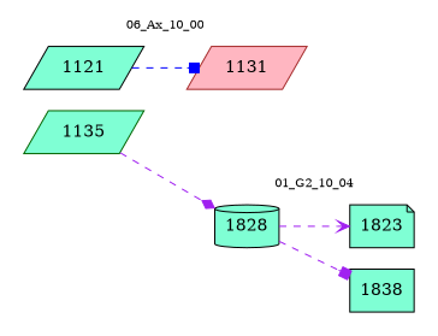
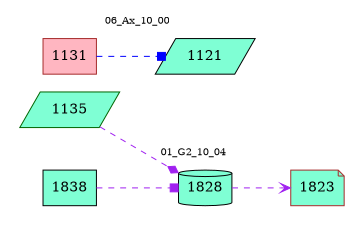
  digraph {
    rankdir=LR
    node [color=black fillcolor=aquamarine shape=parallelogram style=filled]
    edge [arrowhead=box color=purple style=dashed]
    n1 [color=darkgreen label=1135]
-   n2 [color=brown fillcolor=lightpink label=1131]
+   n2 [color=brown fillcolor=lightpink label=1131 shape=box]
    n3 [label=1121]
    n4 [label=1838 shape=box]
    n5 [label=1828 shape=cylinder]
-   n6 [label=1823 shape=note]
+   n6 [color=brown label=1823 shape=note]
    subgraph cluster_1 {
      color=white
      fontsize=10
      label="06_Ax_10_00"
      n1
      n2
      n3
    }
    subgraph cluster_2 {
      color=white
      fontsize=10
      label="01_G2_10_04"
      n4
      n5
      n6
    }
    n1 -> n5 [arrowhead=diamond]
-   n3 -> n2 [color=blue]
-   n5 -> n4
+   n2 -> n3 [color=blue]
+   n4 -> n5
    n5 -> n6 [arrowhead=vee]
  }
